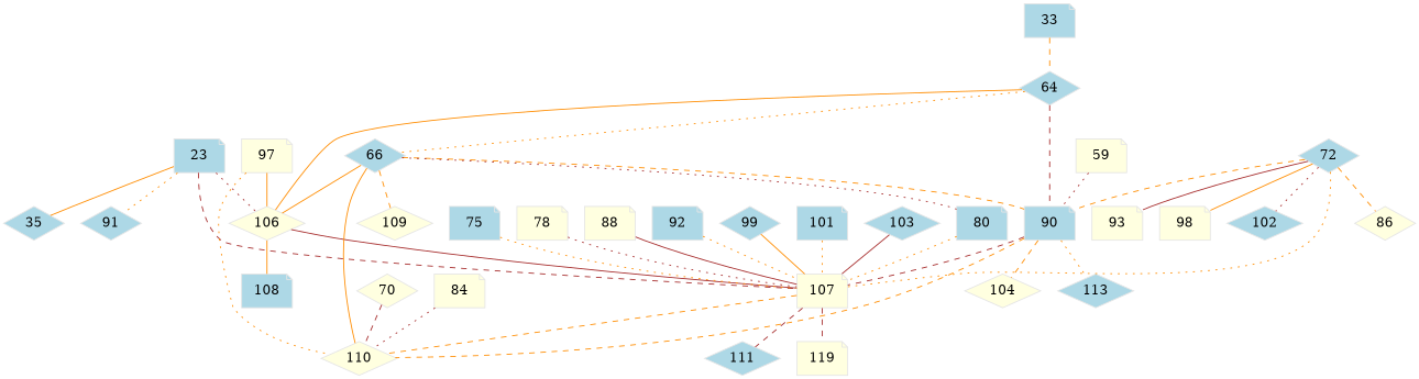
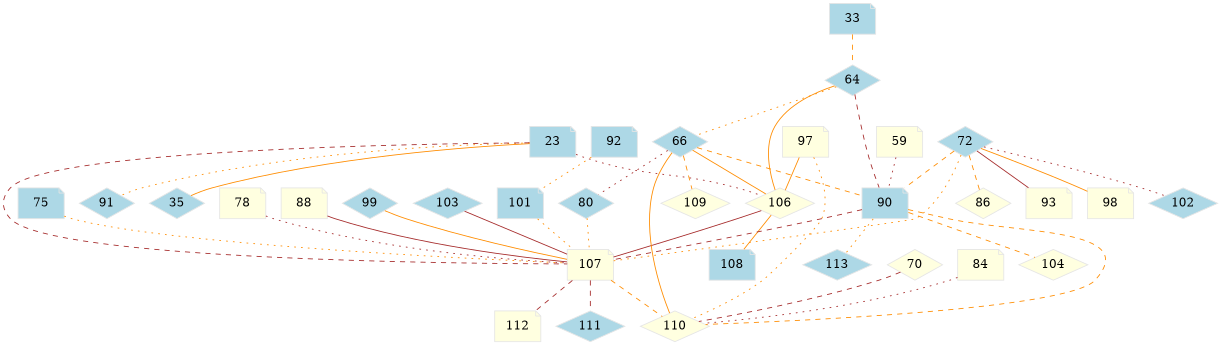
  graph {
    node [color=gray90 fillcolor=lightblue shape=diamond style=filled]
    edge [color=darkorange style=dotted]
    23 [shape=note super="+21"]
    35
    91 [super="+31"]
    106 [fillcolor=lightyellow super="+87+24+25+76+48+50+51+54+81+86+95+100"]
    107 [fillcolor=lightyellow shape=note super="+96+15+41+42+58+27+43+52+57+60+67+68+69"]
    108 [shape=note]
    110 [fillcolor=lightyellow super="+61+105+18+20"]
    111
-   112 [fillcolor=lightyellow shape=note super="+2+63+4" label=119]
+   112 [fillcolor=lightyellow shape=note super="+2+63+4"]
    64 [super="+44+10"]
    90 [shape=note super="+74+40+45+46"]
    66 [super="+17"]
    33 [shape=note]
    104 [fillcolor=lightyellow]
    113
    59 [fillcolor=lightyellow shape=note]
-   80 [shape=note super="+38+49"]
+   80 [super="+38+49"]
    109 [fillcolor=lightyellow]
    70 [fillcolor=lightyellow]
    72 [super="+14+13+29+30+53+56"]
    n21 [fillcolor=lightyellow label=86]
    93 [fillcolor=lightyellow shape=note super="+71"]
    98 [fillcolor=lightyellow shape=note]
    102
    75 [shape=note]
    78 [fillcolor=lightyellow shape=note]
    84 [fillcolor=lightyellow shape=note]
    88 [fillcolor=lightyellow shape=note]
    92 [shape=note]
    97 [fillcolor=lightyellow shape=note super="+82"]
    99
    101 [shape=note super="+32"]
    103
    23 -- 35 [style=solid]
    23 -- 91
    23 -- 106 [color=brown weight=6]
    23 -- 107 [color=brown style=dashed]
    106 -- 107 [color=brown style=solid weight=2]
    106 -- 108 [style=solid]
    107 -- 110 [style=dashed weight=4]
    107 -- 111 [color=brown style=dashed]
    107 -- 112 [color=brown style=dashed weight=6]
    64 -- 106 [style=solid]
    64 -- 90 [color=brown style=dashed weight=6]
    64 -- 66
    90 -- 107 [color=brown style=dashed weight=3]
    90 -- 110 [style=dashed]
    90 -- 104 [style=dashed]
    90 -- 113
    66 -- 106 [style=solid]
    66 -- 110 [style=solid weight=6]
    66 -- 90 [style=dashed weight=2]
    66 -- 80 [color=brown]
    66 -- 109 [style=dashed]
    33 -- 64 [style=dashed]
    59 -- 90 [color=brown]
    80 -- 107
    70 -- 110 [color=brown style=dashed]
    72 -- 107 [weight=7]
    72 -- 90 [style=dashed weight=2]
    72 -- n21 [style=dashed]
    72 -- 93 [color=brown style=solid]
    72 -- 98 [style=solid]
    72 -- 102 [color=brown]
    75 -- 107
    78 -- 107 [color=brown]
    84 -- 110 [color=brown]
    88 -- 107 [color=brown style=solid]
-   92 -- 107
+   92 -- 101
    97 -- 106 [style=solid]
    97 -- 110
    99 -- 107 [style=solid]
    101 -- 107
    103 -- 107 [color=brown style=solid]
  }
